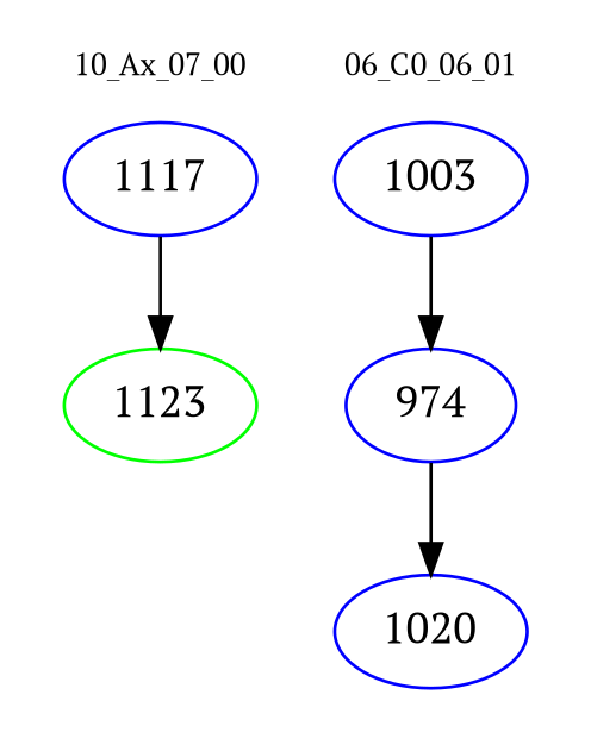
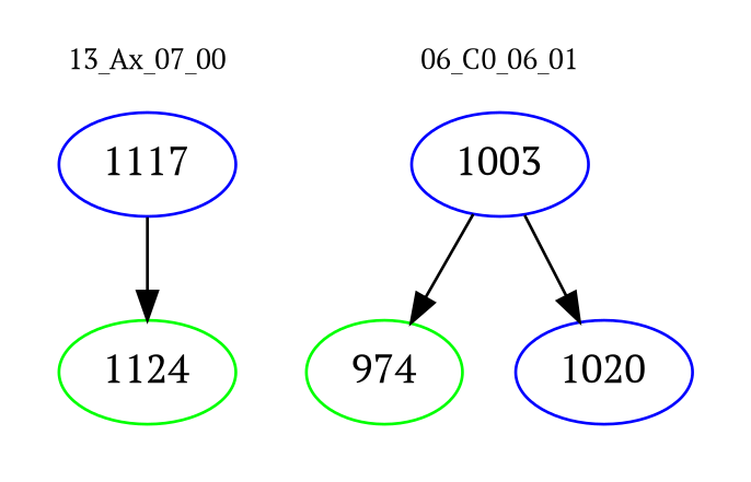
  digraph {
    fontname="PT Serif"
    node [color=blue fontname="PT Serif"]
    edge [color=black fontname="PT Serif"]
    n1 [label=1117]
-   n2 [color=green label=1123]
+   n2 [color=green label=1124]
    n3 [label=1003]
-   n4 [label=974]
+   n4 [color=green label=974]
    n5 [label=1020]
    subgraph cluster_1 {
      color=white
      fontsize=10
-     label="10_Ax_07_00"
+     label="13_Ax_07_00"
      n1
      n2
    }
    subgraph cluster_2 {
      color=white
      fontsize=10
      label="06_C0_06_01"
      n3
      n4
      n5
    }
    n1 -> n2
    n3 -> n4
-   n4 -> n5
+   n3 -> n5
  }
